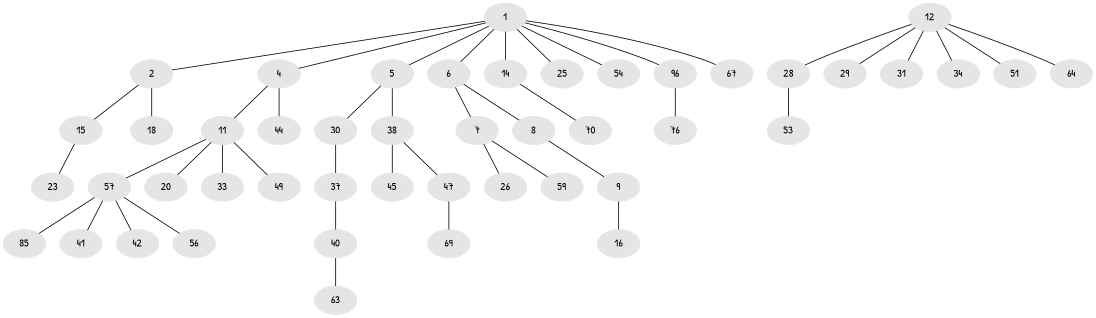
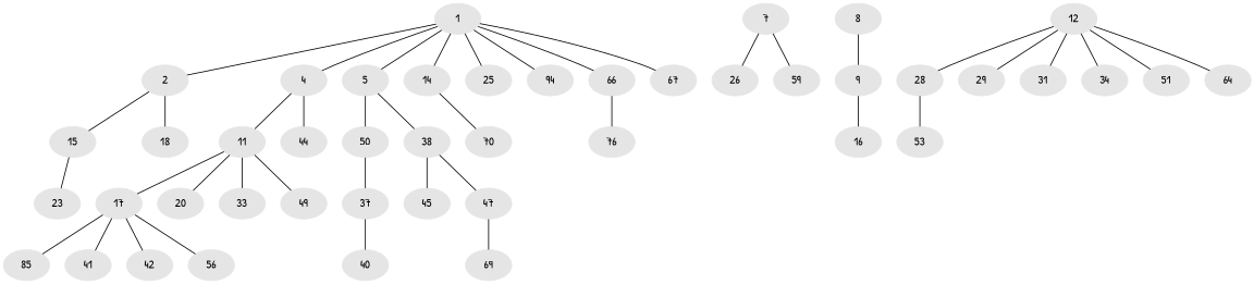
  graph {
    fontname="Patrick Hand"
    node [color=gray90 fontname="Patrick Hand" style=filled]
    edge [fontname="Patrick Hand"]
    1 [super="+3"]
    2 [super="+10"]
    4 [super="+13"]
    5 [super="+50"]
-   6 [super="+74"]
    14 [super="+19"]
    25 [super="+72"]
-   54
-   66 [label=96]
+   54 [label=94]
+   66
    67
    15 [super="+58"]
    18 [super="+27"]
    11 [super="+60"]
    44
-   30 [super="+48"]
+   30 [super="+48" label=50]
    38 [super="+39"]
    7 [super="+36"]
    8 [super="+57"]
    70
    76
    12 [super="+22"]
    28
    29 [super="+53"]
    31
    34
    51
    64
    23
-   17 [super="+21" label=57]
+   17 [super="+21"]
    20
    33 [super="+62"]
    49
    37
    45 [super="+73"]
    n35 [label=47 super="+68"]
    26
    59 [super="+61"]
    9 [super="+52"]
    16 [super="+65"]
    n40 [label=85]
    41 [super="+71"]
    42 [super="+47"]
    56
    n44 [label=53]
    40 [super="+43"]
-   63
    69 [super="+75"]
    1 -- 2
    1 -- 4
    1 -- 5
-   1 -- 6
    1 -- 14
    1 -- 25
    1 -- 54
    1 -- 66
    1 -- 67
    2 -- 15
    2 -- 18
    4 -- 11
    4 -- 44
    5 -- 30
    5 -- 38
-   6 -- 7
-   6 -- 8
    14 -- 70
    66 -- 76
    15 -- 23
    11 -- 17
    11 -- 20
    11 -- 33
    11 -- 49
    30 -- 37
    38 -- 45
    38 -- n35
    7 -- 26
    7 -- 59
    8 -- 9
    12 -- 28
    12 -- 29
    12 -- 31
    12 -- 34
    12 -- 51
    12 -- 64
    28 -- n44
    17 -- n40
    17 -- 41
    17 -- 42
    17 -- 56
    37 -- 40
    n35 -- 69
    9 -- 16
-   40 -- 63
  }
